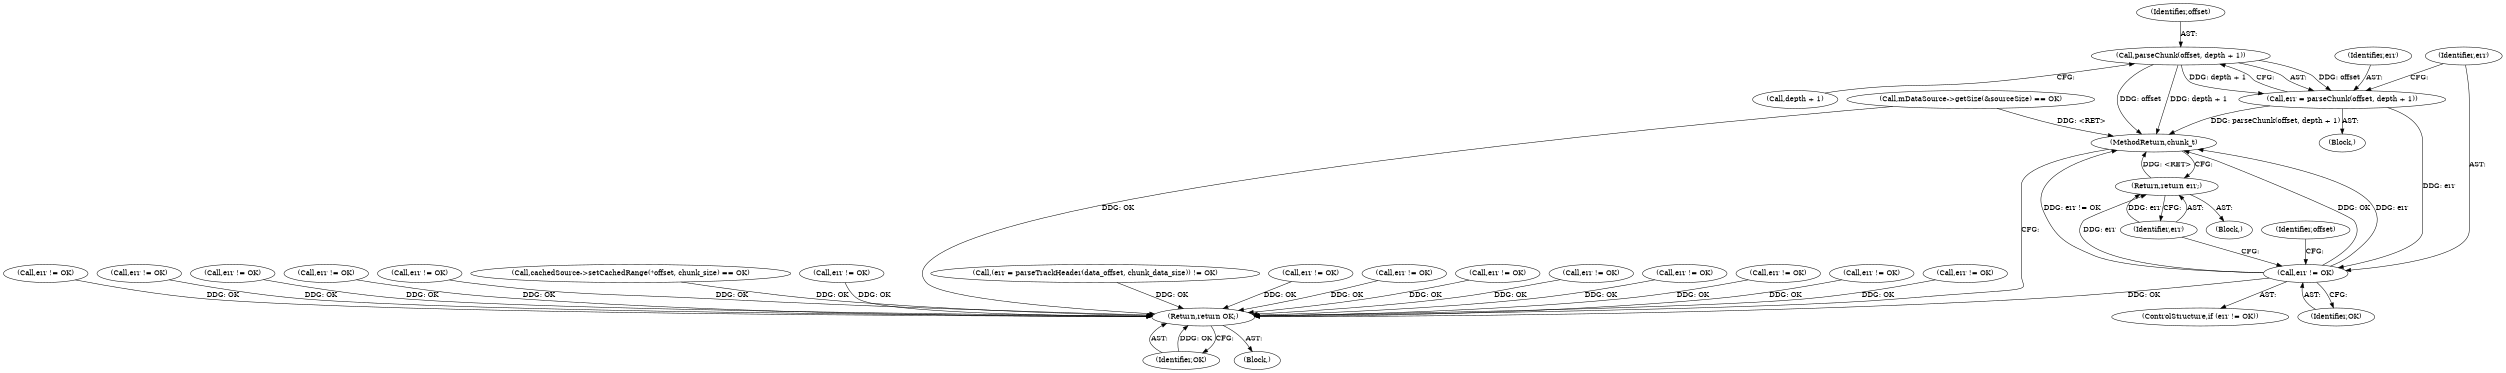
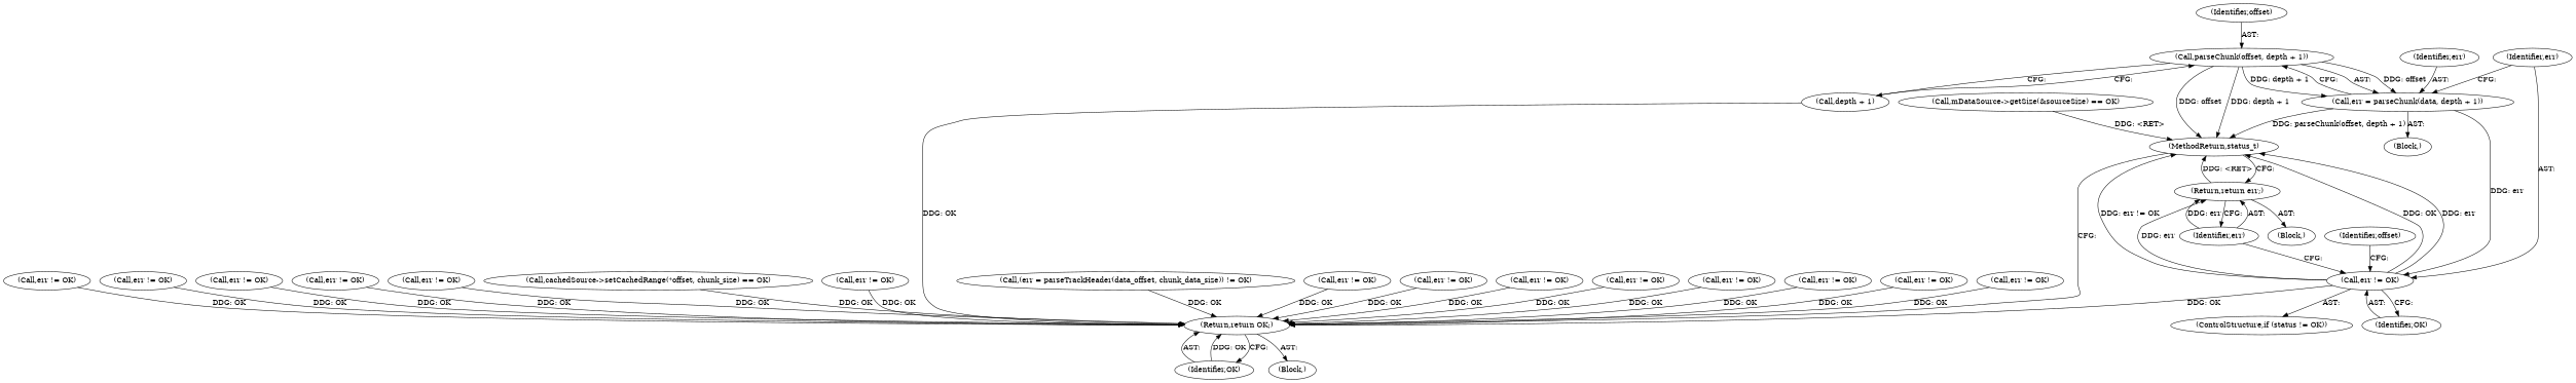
  digraph {
    n1 [label="(Call,parseChunk(offset, depth + 1))"]
-   n2 [label="(Call,err = parseChunk(offset, depth + 1))"]
+   n2 [label="(Call,err = parseChunk(data, depth + 1))"]
    n3 [label="(Call,depth + 1)"]
-   n4 [label="(MethodReturn,chunk_t)"]
+   n4 [label="(MethodReturn,status_t)"]
    n5 [label="(Call,err != OK)"]
    n6 [label="(Block,)"]
    n7 [label="(Return,return err;)"]
    n8 [label="(Return,return OK;)"]
    n9 [label="(Identifier,OK)"]
-   n10 [label="(ControlStructure,if (err != OK))"]
+   n10 [label="(ControlStructure,if (status != OK))"]
    n11 [label="(Identifier,err)"]
    n12 [label="(Block,)"]
    n13 [label="(Identifier,OK)"]
    n14 [label="(Block,)"]
    n15 [label="(Call,(err = parseTrackHeader(data_offset, chunk_data_size)) != OK)"]
    n16 [label="(Call,err != OK)"]
    n17 [label="(Call,err != OK)"]
    n18 [label="(Call,err != OK)"]
    n19 [label="(Call,err != OK)"]
    n20 [label="(Call,err != OK)"]
    n21 [label="(Identifier,offset)"]
    n22 [label="(Call,err != OK)"]
    n23 [label="(Identifier,err)"]
    n24 [label="(Identifier,err)"]
    n25 [label="(Call,err != OK)"]
    n26 [label="(Call,cachedSource->setCachedRange(*offset, chunk_size) == OK)"]
    n27 [label="(Call,err != OK)"]
    n28 [label="(Identifier,offset)"]
    n29 [label="(Call,mDataSource->getSize(&sourceSize) == OK)"]
    n30 [label="(Call,err != OK)"]
    n31 [label="(Call,err != OK)"]
    n32 [label="(Call,err != OK)"]
    n33 [label="(Call,err != OK)"]
    n34 [label="(Call,err != OK)"]
    n35 [label="(Call,err != OK)"]
    n1 -> n2 [label="AST: "]
    n1 -> n2 [label="DDG: offset"]
    n1 -> n2 [label="DDG: depth + 1"]
+   n1 -> n3 [label="CFG: "]
    n1 -> n4 [label="DDG: offset"]
    n1 -> n4 [label="DDG: depth + 1"]
    n2 -> n1 [label="CFG: "]
    n2 -> n4 [label="DDG: parseChunk(offset, depth + 1)"]
    n2 -> n5 [label="DDG: err"]
    n2 -> n6 [label="AST: "]
    n3 -> n1 [label="CFG: "]
    n4 -> n7 [label="CFG: "]
    n4 -> n8 [label="CFG: "]
    n5 -> n4 [label="DDG: OK"]
    n5 -> n4 [label="DDG: err"]
    n5 -> n4 [label="DDG: err != OK"]
    n5 -> n7 [label="DDG: err"]
    n5 -> n8 [label="DDG: OK"]
    n5 -> n9 [label="CFG: "]
    n5 -> n10 [label="AST: "]
    n7 -> n4 [label="DDG: <RET>"]
    n7 -> n11 [label="CFG: "]
    n7 -> n12 [label="AST: "]
    n8 -> n13 [label="CFG: "]
    n8 -> n14 [label="AST: "]
    n9 -> n5 [label="AST: "]
    n11 -> n5 [label="CFG: "]
    n11 -> n7 [label="AST: "]
    n11 -> n7 [label="DDG: err"]
    n13 -> n8 [label="AST: "]
    n13 -> n8 [label="DDG: OK"]
    n15 -> n8 [label="DDG: OK"]
    n16 -> n8 [label="DDG: OK"]
    n17 -> n8 [label="DDG: OK"]
    n18 -> n8 [label="DDG: OK"]
    n19 -> n8 [label="DDG: OK"]
    n20 -> n8 [label="DDG: OK"]
    n21 -> n1 [label="AST: "]
    n22 -> n8 [label="DDG: OK"]
    n23 -> n2 [label="AST: "]
    n24 -> n2 [label="CFG: "]
    n24 -> n5 [label="AST: "]
    n25 -> n8 [label="DDG: OK"]
    n26 -> n8 [label="DDG: OK"]
    n27 -> n8 [label="DDG: OK"]
    n28 -> n5 [label="CFG: "]
    n29 -> n4 [label="DDG: <RET>"]
-   n29 -> n8 [label="DDG: OK"]
+   n3 -> n8 [label="DDG: OK"]
    n30 -> n8 [label="DDG: OK"]
    n31 -> n8 [label="DDG: OK"]
    n32 -> n8 [label="DDG: OK"]
    n33 -> n8 [label="DDG: OK"]
    n34 -> n8 [label="DDG: OK"]
    n35 -> n8 [label="DDG: OK"]
  }
